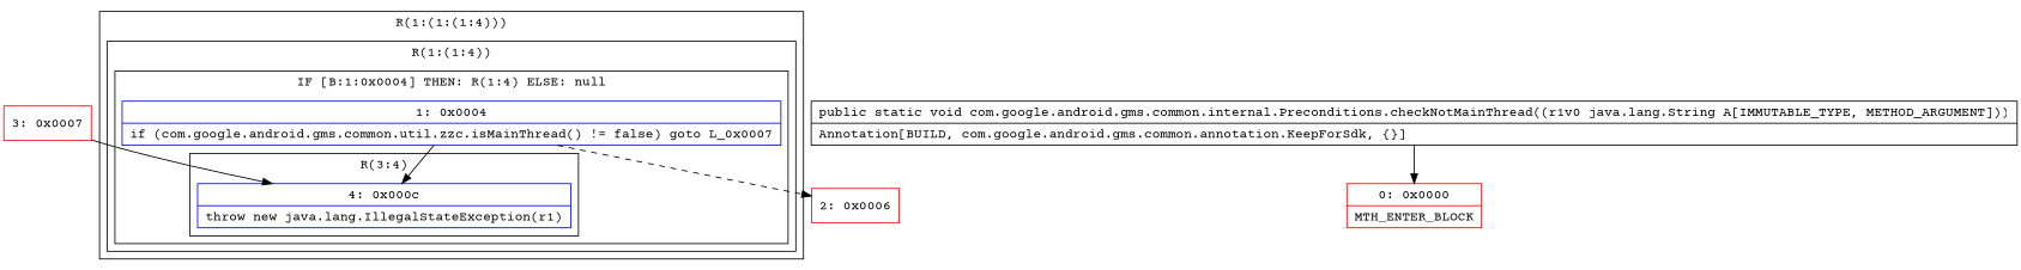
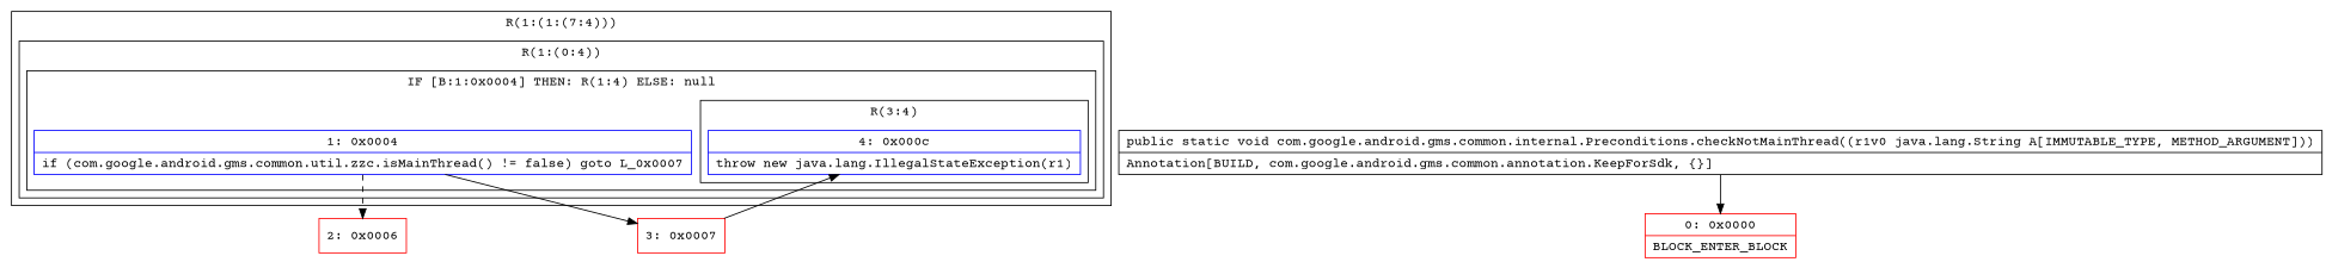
  digraph {
    fontname="Courier Prime"
    node [color=red fontname="Courier Prime" shape=record]
    edge [fontname="Courier Prime"]
    n1 [color=blue label="{4\:\ 0x000c|throw new java.lang.IllegalStateException(r1)\l}"]
    n2 [color=blue label="{1\:\ 0x0004|if (com.google.android.gms.common.util.zzc.isMainThread() != false) goto L_0x0007\l}"]
    n3 [label="{2\:\ 0x0006}"]
    n4 [label="{3\:\ 0x0007}"]
-   n5 [label="{0\:\ 0x0000|MTH_ENTER_BLOCK\l}"]
+   n5 [label="{0\:\ 0x0000|BLOCK_ENTER_BLOCK\l}"]
    n6 [label="{public static void com.google.android.gms.common.internal.Preconditions.checkNotMainThread((r1v0 java.lang.String A[IMMUTABLE_TYPE, METHOD_ARGUMENT]))  | Annotation[BUILD, com.google.android.gms.common.annotation.KeepForSdk, \{\}]\l}" color=""]
    subgraph cluster_1 {
-     label="R(1:(1:(1:4)))"
+     label="R(1:(1:(7:4)))"
      subgraph cluster_2 {
-       label="R(1:(1:4))"
+       label="R(1:(0:4))"
        subgraph cluster_3 {
          label="IF [B:1:0x0004] THEN: R(1:4) ELSE: null"
          n2
          subgraph cluster_4 {
            label="R(3:4)"
            n1
          }
        }
      }
    }
    n2 -> n3 [style=dashed]
-   n2 -> n1
+   n2 -> n4
    n4 -> n1
    n6 -> n5
  }
